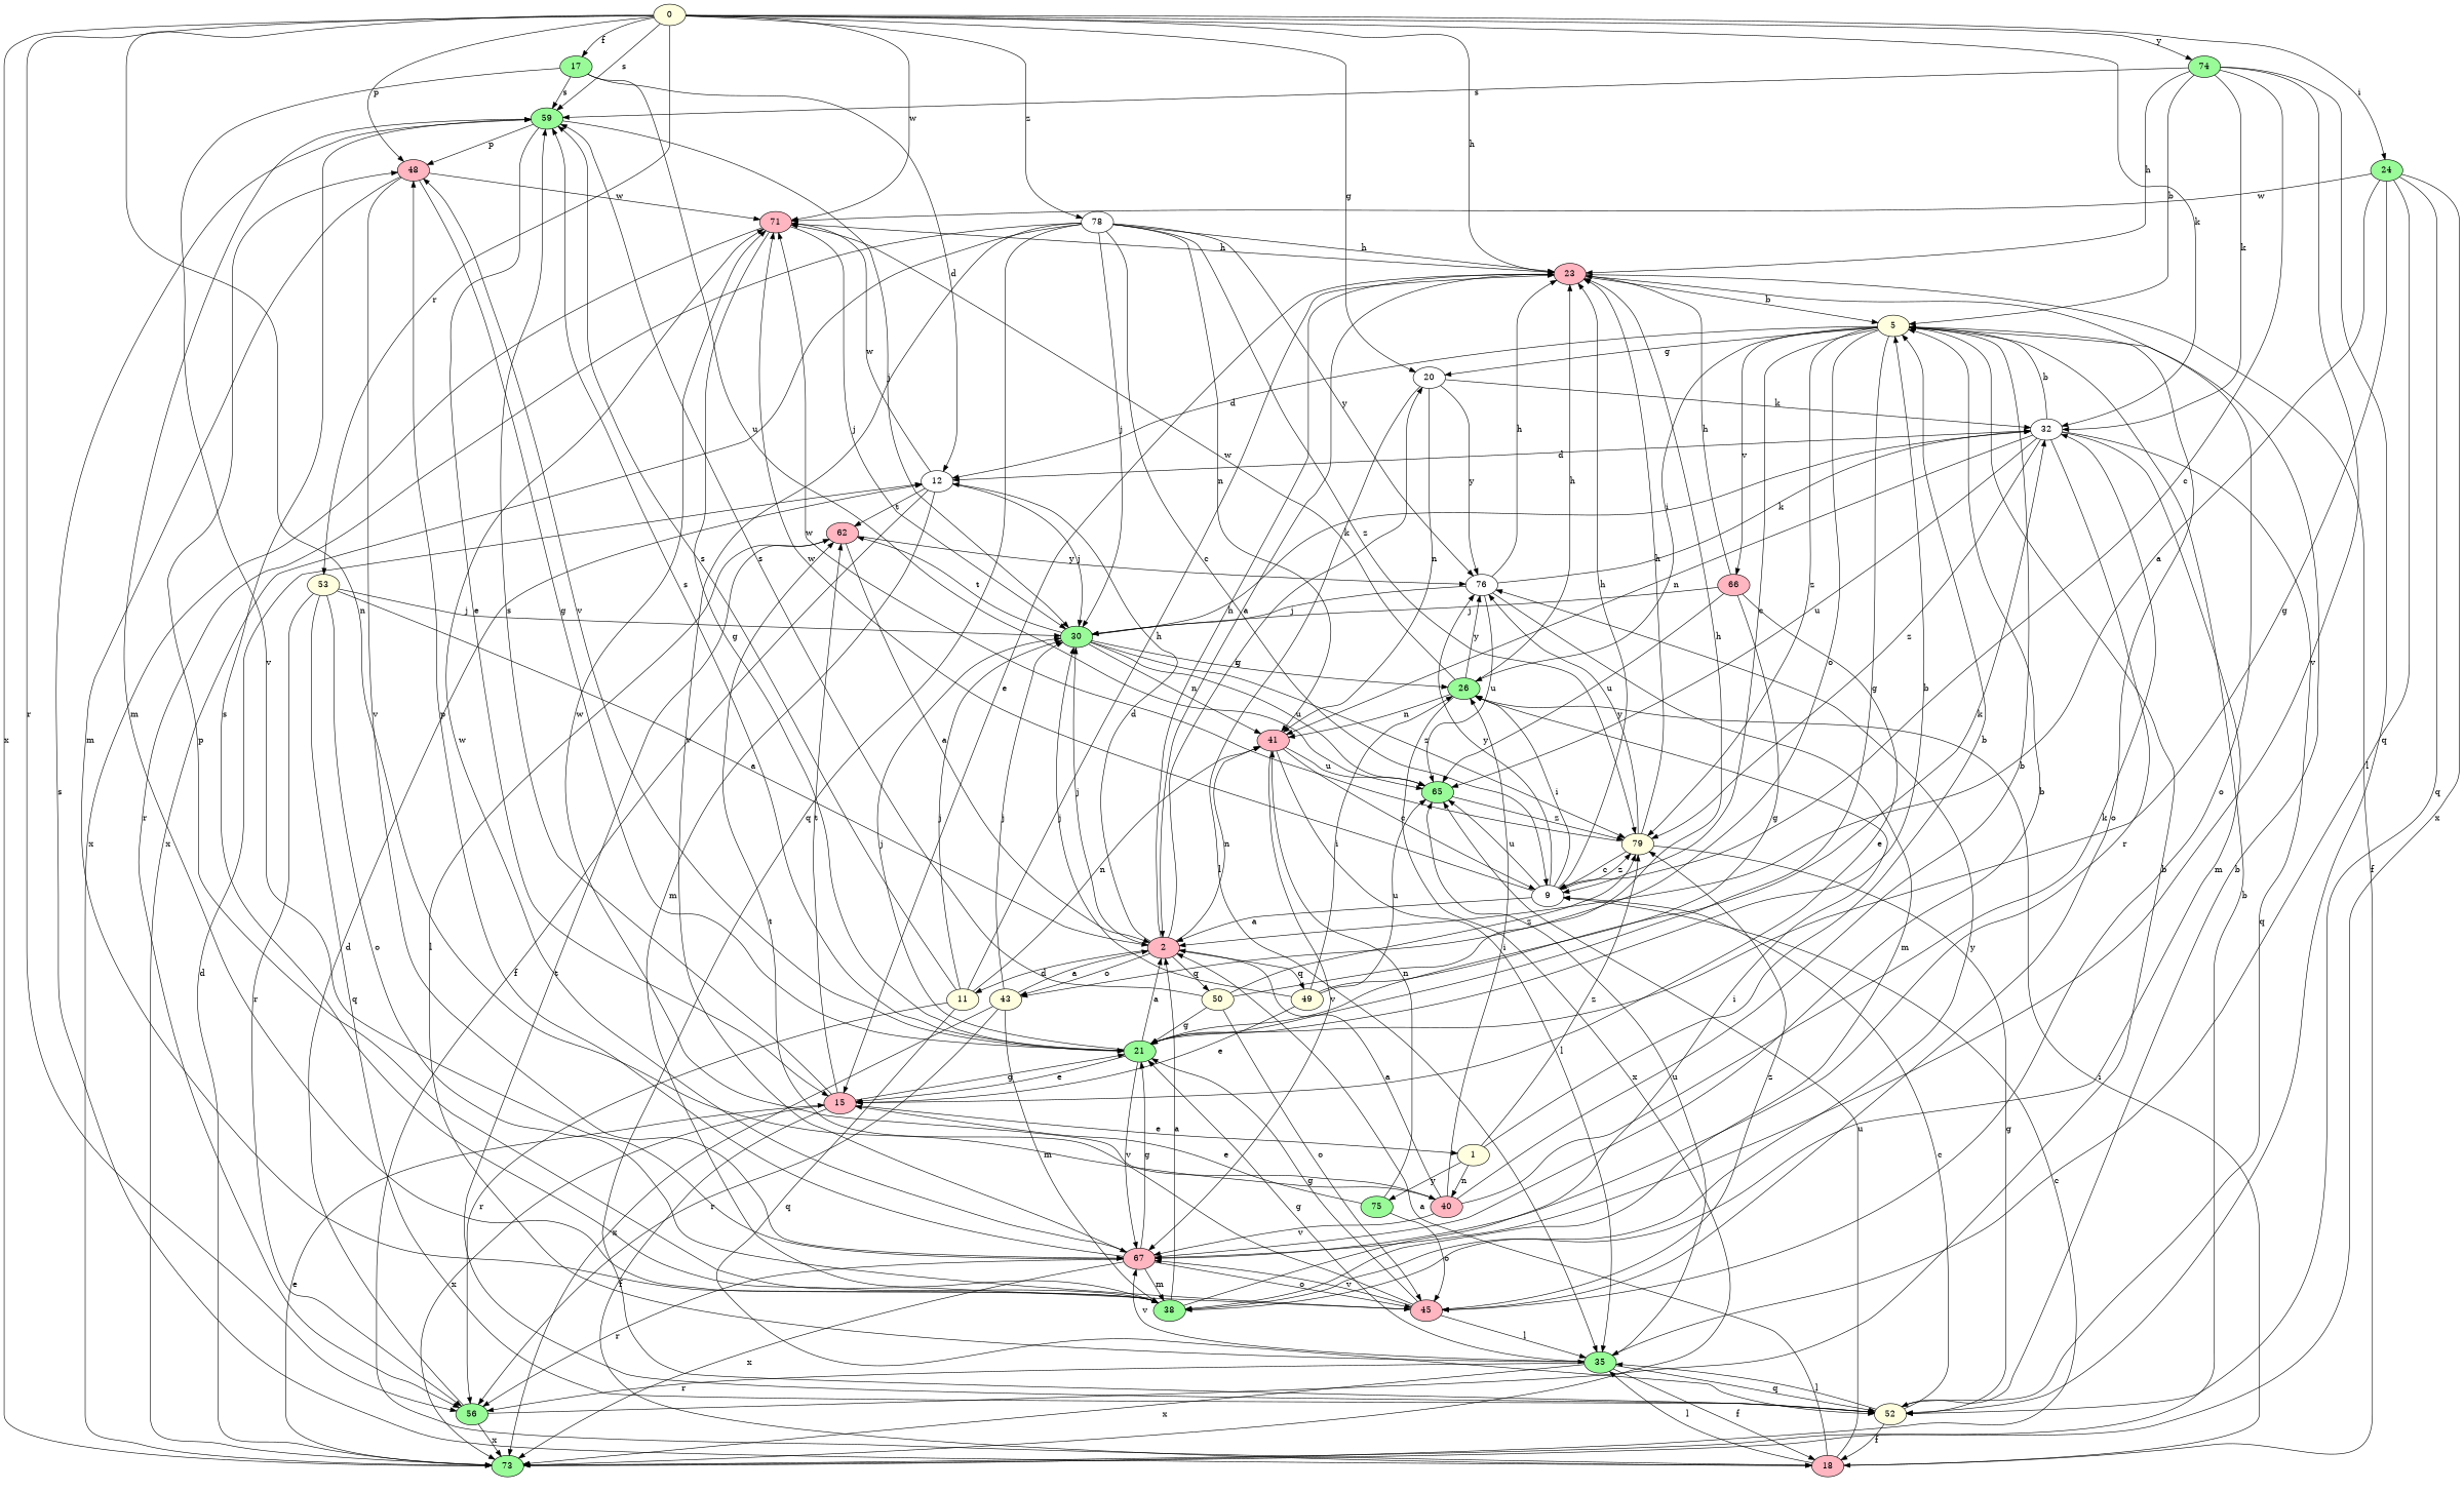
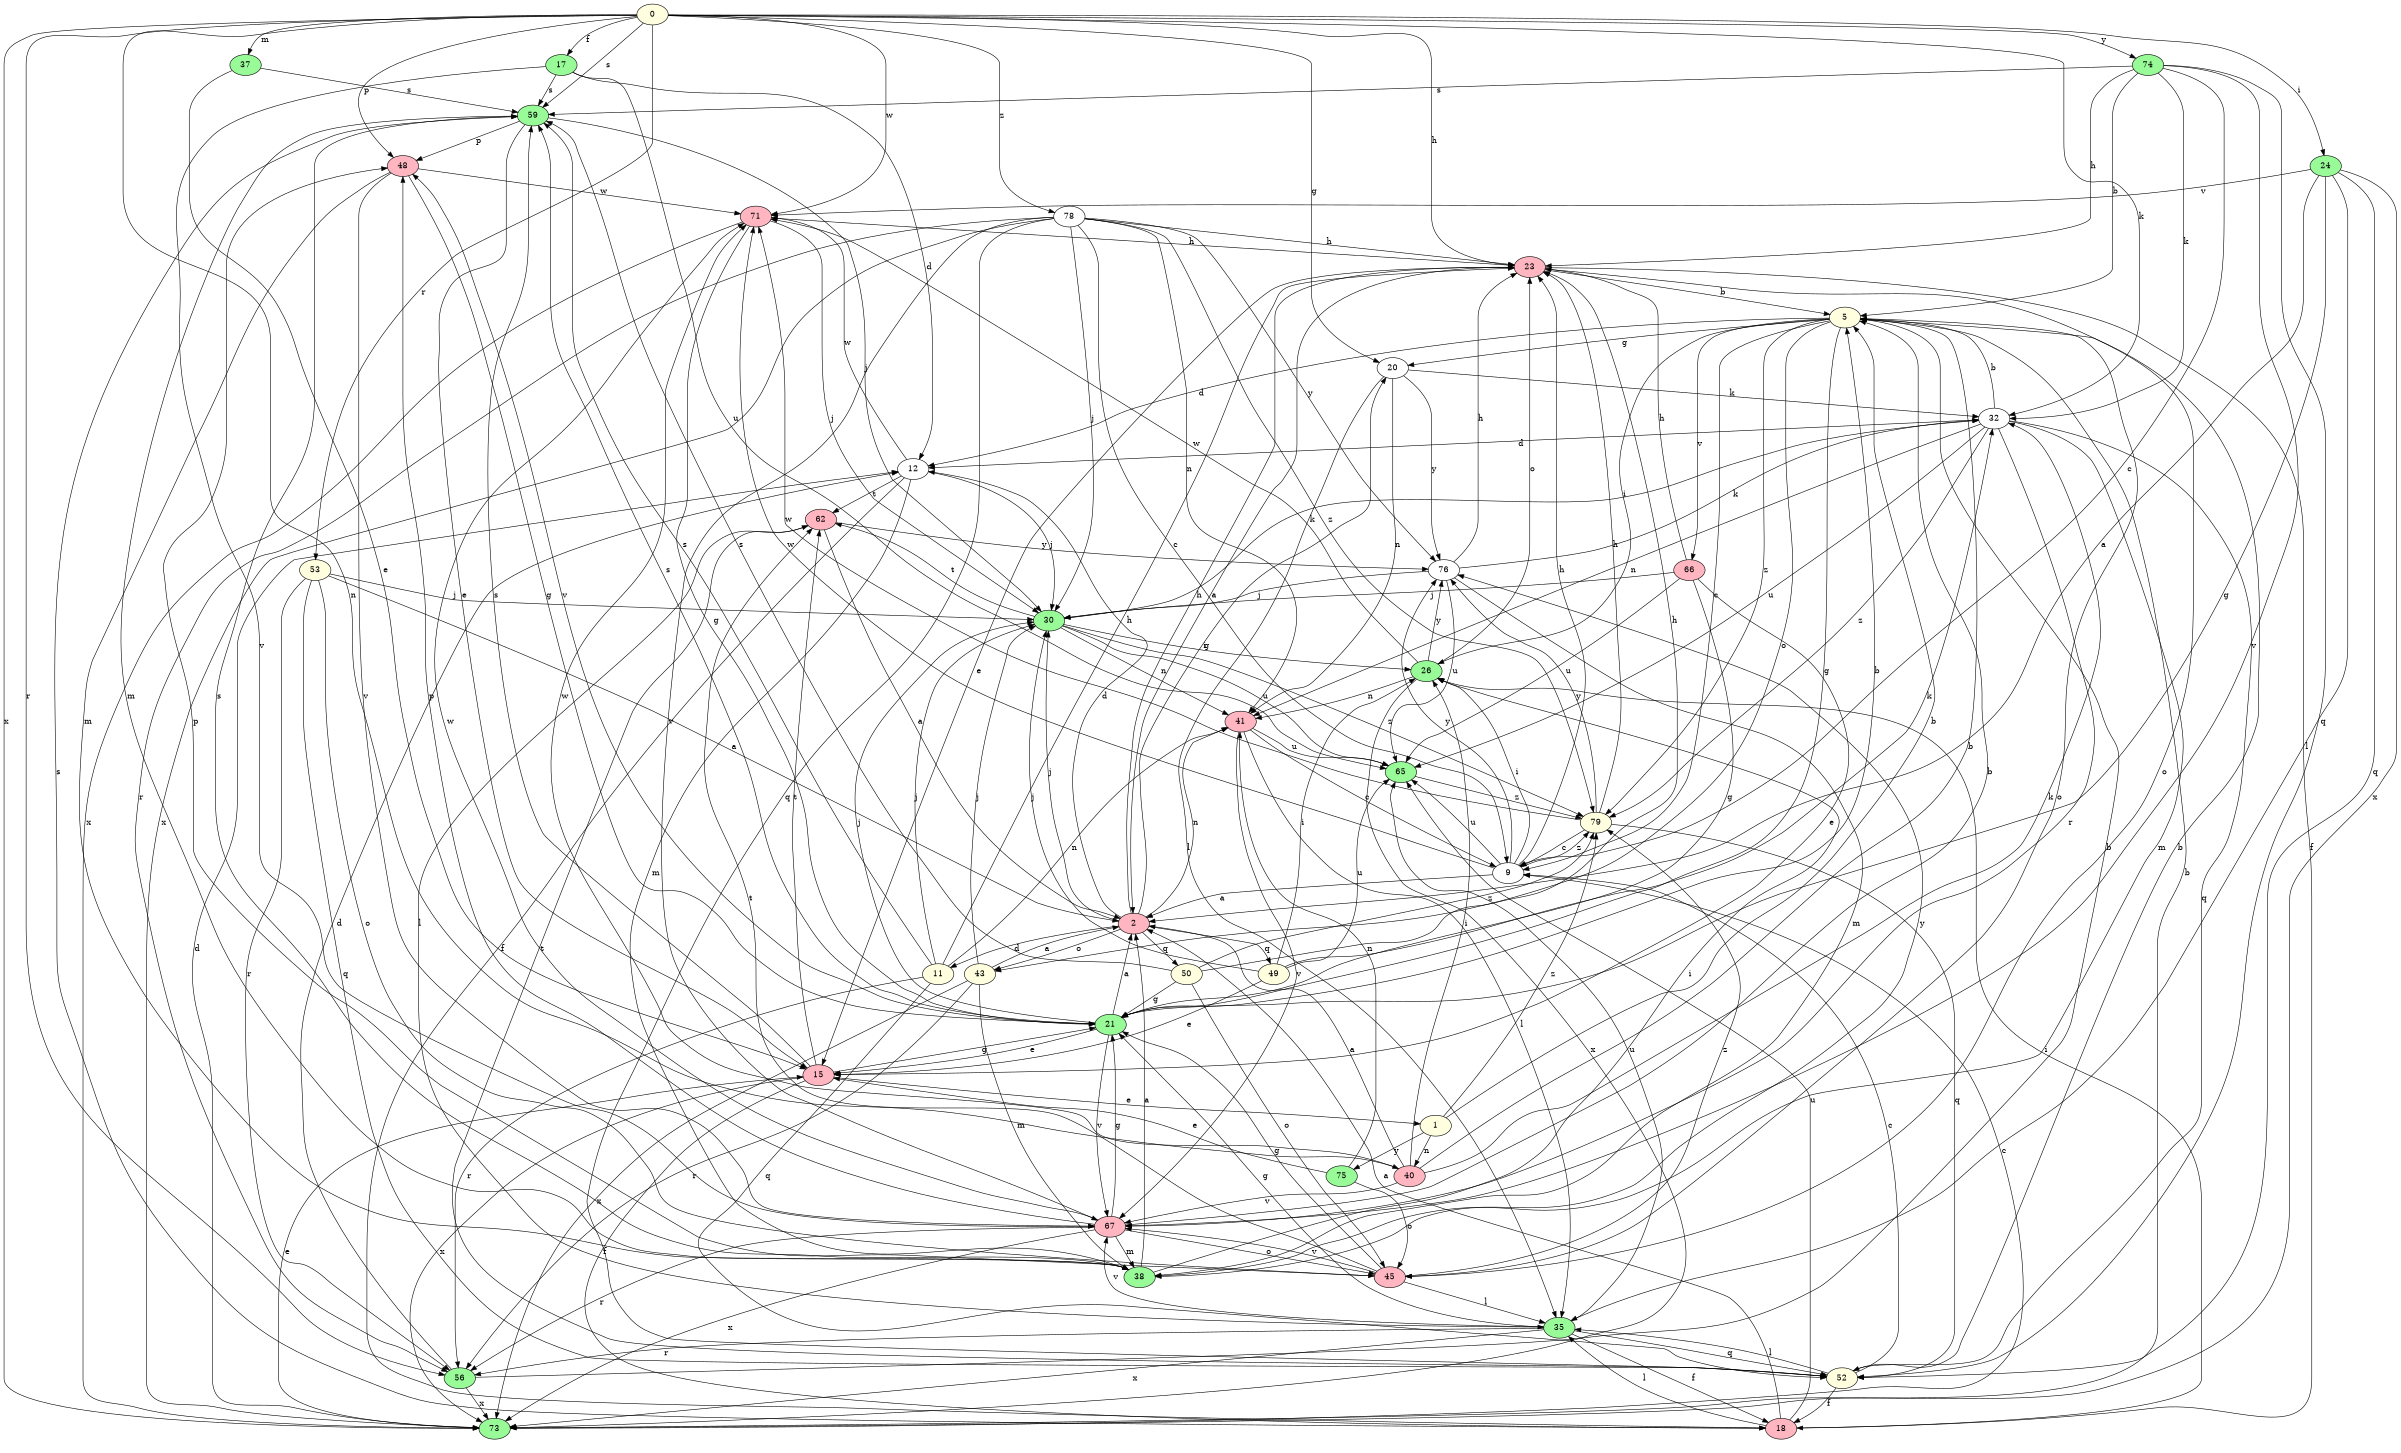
  strict digraph {
    node [fillcolor=palegreen style=filled]
    0 [fillcolor=lightyellow]
    17
    20 [fillcolor=white]
    23 [fillcolor=lightpink]
    24
    32 [fillcolor=white]
+   37
    40 [fillcolor=lightpink]
    48 [fillcolor=lightpink]
    53 [fillcolor=lightyellow]
    56
    59
    71 [fillcolor=lightpink]
    73
    74
    78 [fillcolor=white]
    12 [fillcolor=white]
    65
    67 [fillcolor=lightpink]
    41 [fillcolor=lightpink]
    76 [fillcolor=white]
    35
    5 [fillcolor=lightyellow]
    15 [fillcolor=lightpink]
    2 [fillcolor=lightpink]
    45 [fillcolor=lightpink]
    18 [fillcolor=lightpink]
    21
    52 [fillcolor=lightyellow]
    79 [fillcolor=lightyellow]
    38
    26
    30
    9 [fillcolor=white]
    1 [fillcolor=lightyellow]
    75
    43 [fillcolor=lightyellow]
    66 [fillcolor=lightpink]
    62 [fillcolor=lightpink]
    11 [fillcolor=lightyellow]
    49 [fillcolor=lightyellow]
    50 [fillcolor=lightyellow]
    0 -> 17 [label=f]
    0 -> 20 [label=g]
    0 -> 23 [label=h]
    0 -> 24 [label=i]
    0 -> 32 [label=k]
+   0 -> 37 [label=m]
    0 -> 40 [label=n]
    0 -> 48 [label=p]
    0 -> 53 [label=r]
    0 -> 56 [label=r]
    0 -> 59 [label=s]
    0 -> 71 [label=w]
    0 -> 73 [label=x]
    0 -> 74 [label=y]
    0 -> 78 [label=z]
    17 -> 59 [label=s]
    17 -> 12 [label=d]
    17 -> 65 [label=u]
    17 -> 67 [label=v]
    20 -> 32 [label=k]
    20 -> 41 [label=n]
    20 -> 76 [label=y]
    20 -> 35 [label=l]
    23 -> 5 [label=b]
    23 -> 15 [label=e]
    23 -> 2 [label=a]
    23 -> 45 [label=o]
    23 -> 18 [label=f]
-   24 -> 71 [label=w]
+   24 -> 71 [label=v]
    24 -> 73 [label=x]
    24 -> 35 [label=l]
    24 -> 2 [label=a]
    24 -> 21 [label=g]
    24 -> 52 [label=q]
    32 -> 12 [label=d]
    32 -> 65 [label=u]
    32 -> 67 [label=r]
    32 -> 41 [label=n]
    32 -> 5 [label=b]
    32 -> 52 [label=q]
    32 -> 79 [label=z]
    32 -> 38 [label=m]
+   37 -> 59 [label=s]
+   37 -> 15 [label=e]
    40 -> 32 [label=k]
    40 -> 71 [label=w]
    40 -> 67 [label=v]
    40 -> 5 [label=b]
    40 -> 2 [label=a]
    40 -> 26 [label=i]
    48 -> 71 [label=w]
    48 -> 67 [label=v]
    48 -> 21 [label=g]
    48 -> 38 [label=m]
    53 -> 56 [label=r]
    53 -> 2 [label=a]
    53 -> 45 [label=o]
    53 -> 52 [label=q]
    53 -> 30 [label=j]
    56 -> 73 [label=x]
    56 -> 12 [label=d]
    56 -> 5 [label=b]
    59 -> 48 [label=p]
    59 -> 15 [label=e]
    59 -> 38 [label=m]
    59 -> 30 [label=j]
    71 -> 23 [label=h]
    71 -> 73 [label=x]
    71 -> 21 [label=g]
    71 -> 30 [label=j]
    73 -> 12 [label=d]
    73 -> 5 [label=b]
    73 -> 15 [label=e]
    73 -> 9 [label=c]
    74 -> 23 [label=h]
    74 -> 32 [label=k]
    74 -> 59 [label=s]
    74 -> 67 [label=v]
    74 -> 5 [label=b]
    74 -> 52 [label=q]
    74 -> 9 [label=c]
    78 -> 23 [label=h]
    78 -> 56 [label=r]
    78 -> 73 [label=x]
    78 -> 67 [label=v]
    78 -> 41 [label=n]
    78 -> 76 [label=y]
    78 -> 52 [label=q]
    78 -> 79 [label=z]
    78 -> 30 [label=j]
    78 -> 9 [label=c]
    12 -> 71 [label=w]
    12 -> 18 [label=f]
    12 -> 38 [label=m]
    12 -> 30 [label=j]
    12 -> 62 [label=t]
    65 -> 79 [label=z]
    67 -> 48 [label=p]
    67 -> 56 [label=r]
    67 -> 71 [label=w]
    67 -> 73 [label=x]
    67 -> 5 [label=b]
    67 -> 45 [label=o]
    67 -> 21 [label=g]
    67 -> 38 [label=m]
    41 -> 65 [label=u]
    41 -> 67 [label=v]
    41 -> 35 [label=l]
    41 -> 9 [label=c]
    76 -> 23 [label=h]
    76 -> 32 [label=k]
    76 -> 65 [label=u]
    76 -> 38 [label=m]
    76 -> 30 [label=j]
    35 -> 56 [label=r]
    35 -> 73 [label=x]
    35 -> 65 [label=u]
    35 -> 67 [label=v]
    35 -> 18 [label=f]
    35 -> 21 [label=g]
    35 -> 52 [label=q]
    5 -> 20 [label=g]
    5 -> 12 [label=d]
    5 -> 45 [label=o]
    5 -> 21 [label=g]
    5 -> 79 [label=z]
    5 -> 26 [label=i]
    5 -> 9 [label=c]
    5 -> 43 [label=o]
    5 -> 66 [label=v]
    15 -> 59 [label=s]
    15 -> 73 [label=x]
    15 -> 18 [label=f]
    15 -> 21 [label=g]
    15 -> 1 [label=e]
    15 -> 62 [label=t]
    2 -> 20 [label=g]
    2 -> 23 [label=h]
    2 -> 12 [label=d]
    2 -> 41 [label=n]
    2 -> 30 [label=j]
    2 -> 43 [label=o]
    2 -> 11 [label=d]
    2 -> 49 [label=q]
    2 -> 50 [label=q]
    45 -> 48 [label=p]
    45 -> 67 [label=v]
    45 -> 35 [label=l]
    45 -> 21 [label=g]
    45 -> 79 [label=z]
    45 -> 62 [label=t]
    18 -> 59 [label=s]
    18 -> 65 [label=u]
    18 -> 35 [label=l]
    18 -> 2 [label=a]
    18 -> 26 [label=i]
    21 -> 48 [label=v]
    21 -> 59 [label=s]
    21 -> 67 [label=v]
    21 -> 5 [label=b]
    21 -> 15 [label=e]
    21 -> 2 [label=a]
    21 -> 30 [label=j]
    52 -> 35 [label=l]
    52 -> 5 [label=b]
    52 -> 18 [label=f]
    52 -> 9 [label=c]
    52 -> 62 [label=t]
    79 -> 23 [label=h]
    79 -> 71 [label=w]
    79 -> 76 [label=y]
-   79 -> 52 [label=g]
+   79 -> 52 [label=q]
    79 -> 9 [label=c]
    38 -> 59 [label=s]
    38 -> 76 [label=y]
    38 -> 2 [label=a]
    38 -> 26 [label=i]
-   26 -> 23 [label=h]
+   26 -> 23 [label=o]
    26 -> 71 [label=w]
    26 -> 73 [label=x]
    26 -> 41 [label=n]
    26 -> 76 [label=y]
    30 -> 32 [label=k]
    30 -> 65 [label=u]
    30 -> 41 [label=n]
    30 -> 79 [label=z]
    30 -> 26 [label=i]
    30 -> 62 [label=t]
    9 -> 23 [label=h]
    9 -> 71 [label=w]
    9 -> 65 [label=u]
    9 -> 76 [label=y]
    9 -> 2 [label=a]
    9 -> 79 [label=z]
    9 -> 26 [label=i]
    1 -> 40 [label=n]
    1 -> 5 [label=b]
    1 -> 79 [label=z]
    1 -> 75 [label=y]
    75 -> 41 [label=n]
    75 -> 15 [label=e]
    75 -> 45 [label=o]
    43 -> 56 [label=r]
    43 -> 73 [label=x]
    43 -> 2 [label=a]
    43 -> 38 [label=m]
    43 -> 30 [label=j]
    66 -> 23 [label=h]
    66 -> 65 [label=u]
    66 -> 15 [label=e]
    66 -> 21 [label=g]
    66 -> 30 [label=j]
    62 -> 76 [label=y]
    62 -> 35 [label=l]
    62 -> 2 [label=a]
    11 -> 23 [label=h]
    11 -> 56 [label=r]
    11 -> 59 [label=s]
    11 -> 41 [label=n]
    11 -> 52 [label=q]
    11 -> 30 [label=j]
    49 -> 32 [label=k]
    49 -> 65 [label=u]
    49 -> 15 [label=e]
    49 -> 26 [label=i]
    49 -> 30 [label=j]
    50 -> 23 [label=h]
    50 -> 59 [label=s]
    50 -> 45 [label=o]
    50 -> 21 [label=g]
    50 -> 79 [label=z]
  }
